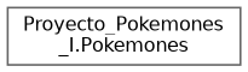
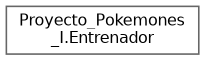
  digraph {
    rankdir=LR
-   n1 [color=grey40 fillcolor=white fontname=Helvetica fontsize=10 height=0.2 label="Proyecto_Pokemones\l_I.Pokemones" shape=box style=filled width=0.4]
+   n1 [color=grey40 fillcolor=white fontname=Helvetica fontsize=10 height=0.2 label="Proyecto_Pokemones\l_I.Entrenador" shape=box style=filled width=0.4]
  }
